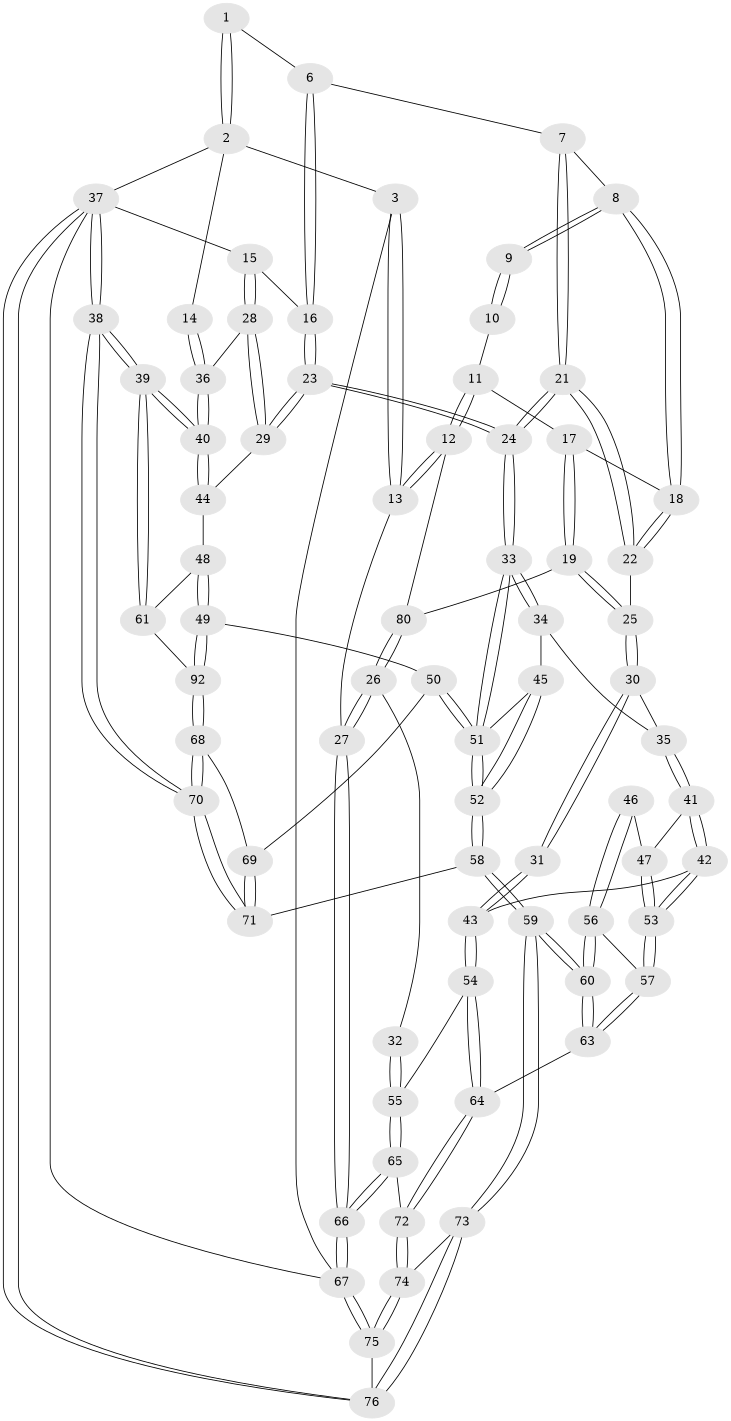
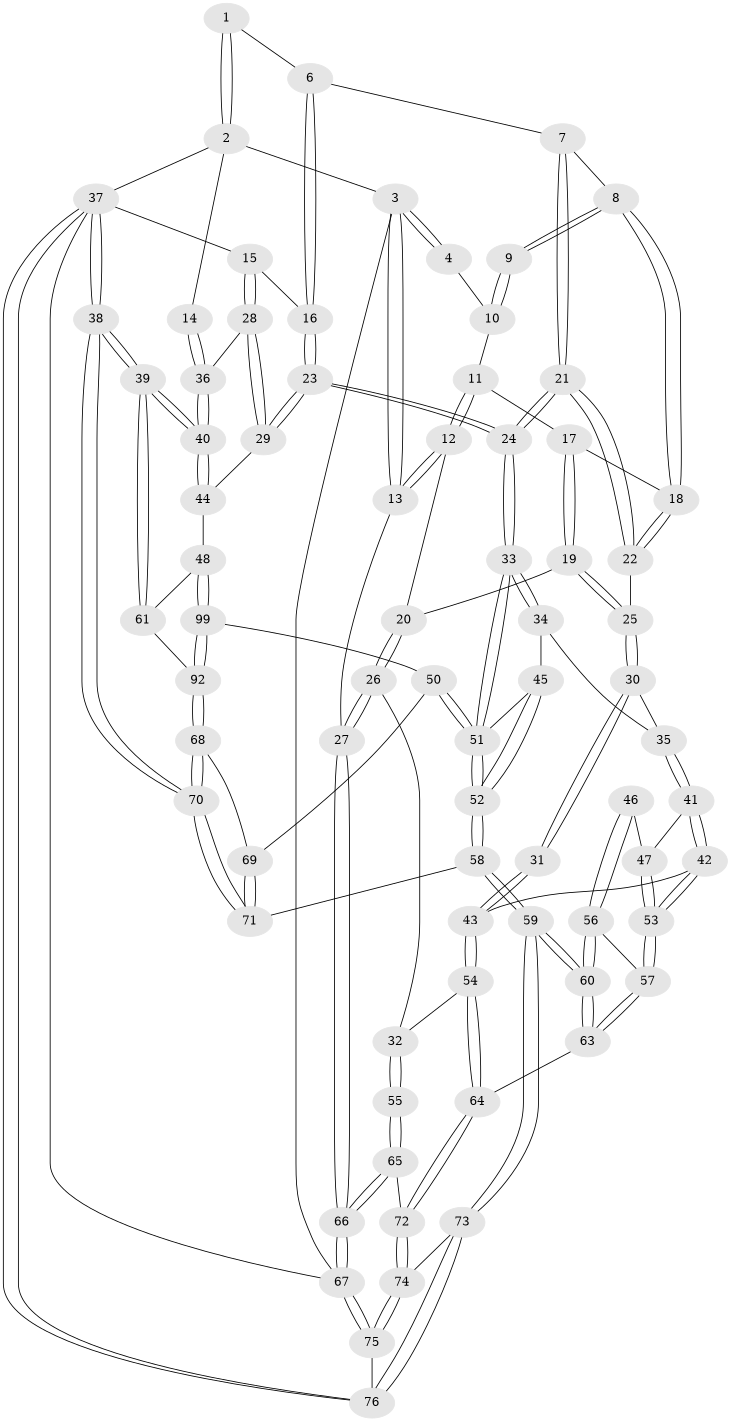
  graph {
    node [color=gray90 style=filled]
    1
    2
    6
    3
    14
    37
    7
    16
+   4
    13
    67
    36
    15
    38
    76
    10
    27
    75
    11
    9
    8
    21
    23
    18
    22
    24
    12
    17
-   20 [label=80]
+   20
    19
    26
    66
    28
    40
    29
    25
    30
    32
    33
    44
    34
    51
    31
    35
    55
    48
    43
    41
    54
    65
    45
    52
    42
    47
    39
    70
    61
    71
    n59 [label=92]
    53
    57
    64
-   49
+   49 [label=99]
    46
    56
    58
    60
    50
    69
    68
    59
    63
    72
    73
    74
    1 -- 2
    1 -- 2
    1 -- 6
    2 -- 3
    2 -- 14
    2 -- 37
    6 -- 7
    6 -- 16
    6 -- 16
+   3 -- 4
+   3 -- 4
    3 -- 13
    3 -- 13
    3 -- 67
    14 -- 36
    14 -- 36
    37 -- 67
    37 -- 15
    37 -- 38
    37 -- 38
    37 -- 76
    37 -- 76
    7 -- 8
    7 -- 21
    7 -- 21
    16 -- 23
    16 -- 23
+   4 -- 10
    13 -- 27
    67 -- 75
    67 -- 75
    36 -- 40
    36 -- 40
    15 -- 16
    15 -- 28
    15 -- 28
    38 -- 39
    38 -- 39
    38 -- 70
    38 -- 70
    10 -- 11
    27 -- 66
    27 -- 66
    75 -- 76
    11 -- 12
    11 -- 12
    11 -- 17
    9 -- 10
    9 -- 10
    8 -- 9
    8 -- 9
    8 -- 18
    8 -- 18
    21 -- 22
    21 -- 22
    21 -- 24
    21 -- 24
    23 -- 24
    23 -- 24
    23 -- 29
    23 -- 29
    18 -- 22
    18 -- 22
    22 -- 25
    24 -- 33
    24 -- 33
    12 -- 13
    12 -- 13
    12 -- 20
    17 -- 18
    17 -- 19
    17 -- 19
    20 -- 26
    20 -- 26
    19 -- 20
    19 -- 25
    19 -- 25
    26 -- 27
    26 -- 27
    26 -- 32
    66 -- 67
    66 -- 67
    28 -- 36
    28 -- 29
    28 -- 29
    40 -- 44
    40 -- 44
    29 -- 44
    25 -- 30
    25 -- 30
    30 -- 31
    30 -- 31
    30 -- 35
    32 -- 55
    32 -- 55
    33 -- 34
    33 -- 34
    33 -- 51
    33 -- 51
    44 -- 48
    34 -- 35
    34 -- 45
    51 -- 52
    51 -- 52
    31 -- 43
    31 -- 43
    35 -- 41
    35 -- 41
    55 -- 65
    55 -- 65
    48 -- 61
    48 -- 49
    48 -- 49
    43 -- 54
    43 -- 54
    41 -- 42
    41 -- 42
    41 -- 47
-   54 -- 55
+   54 -- 32
    54 -- 64
    54 -- 64
    65 -- 66
    65 -- 66
    65 -- 72
    45 -- 51
    45 -- 52
    45 -- 52
    52 -- 58
    52 -- 58
    42 -- 43
    42 -- 53
    42 -- 53
    47 -- 53
    47 -- 53
    39 -- 40
    39 -- 40
    39 -- 61
    39 -- 61
    70 -- 71
    70 -- 71
    61 -- n59
    n59 -- 68
    n59 -- 68
    53 -- 57
    53 -- 57
    57 -- 63
    57 -- 63
    64 -- 72
    64 -- 72
    49 -- n59
    49 -- n59
    49 -- 50
    46 -- 47
    46 -- 56
    46 -- 56
    56 -- 57
    56 -- 60
    56 -- 60
    58 -- 71
    58 -- 59
    58 -- 59
    60 -- 63
    60 -- 63
    50 -- 51
    50 -- 51
    50 -- 69
    69 -- 71
    69 -- 71
    68 -- 70
    68 -- 70
    68 -- 69
    59 -- 60
    59 -- 60
    59 -- 73
    59 -- 73
    63 -- 64
    72 -- 74
    72 -- 74
    73 -- 76
    73 -- 76
    73 -- 74
    74 -- 75
    74 -- 75
  }
